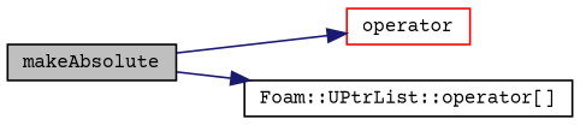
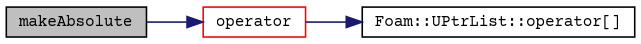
  digraph {
    fontname="Courier Prime"
    rankdir=LR
    node [color=black fontname="Courier Prime" fontsize=10 shape=record]
    edge [color=midnightblue fontname="Courier Prime" fontsize=10 labelfontname=Helvetica labelfontsize=10 style=solid]
    n1 [fillcolor=grey75 fontcolor=black height=0.2 label=makeAbsolute style=filled width=0.4]
    n2 [color=red height=0.2 label=operator width=0.4]
    n3 [height=0.2 label="Foam::UPtrList::operator[]" width=0.4]
    n1 -> n2
-   n1 -> n3
+   n2 -> n3
  }
